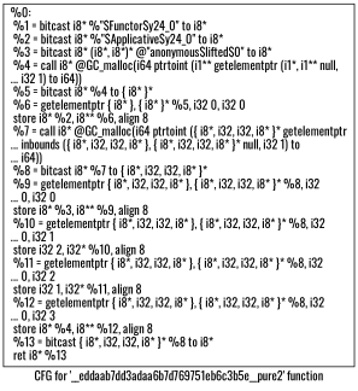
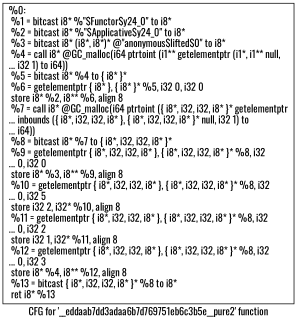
  digraph {
    label="CFG for '__eddaab7dd3adaa6b7d769751eb6c3b5e__pure2' function"
    fontname=Oswald
-   n1 [label="{%0:\l  %1 = bitcast i8* %\"$Functor$y24_0\" to i8*\l  %2 = bitcast i8* %\"$Applicative$y24_0\" to i8*\l  %3 = bitcast i8* (i8*, i8*)* @\"anonymous$lifted$0\" to i8*\l  %4 = call i8* @GC_malloc(i64 ptrtoint (i1** getelementptr (i1*, i1** null,\l... i32 1) to i64))\l  %5 = bitcast i8* %4 to \{ i8* \}*\l  %6 = getelementptr \{ i8* \}, \{ i8* \}* %5, i32 0, i32 0\l  store i8* %2, i8** %6, align 8\l  %7 = call i8* @GC_malloc(i64 ptrtoint (\{ i8*, i32, i32, i8* \}* getelementptr\l... inbounds (\{ i8*, i32, i32, i8* \}, \{ i8*, i32, i32, i8* \}* null, i32 1) to\l... i64))\l  %8 = bitcast i8* %7 to \{ i8*, i32, i32, i8* \}*\l  %9 = getelementptr \{ i8*, i32, i32, i8* \}, \{ i8*, i32, i32, i8* \}* %8, i32\l... 0, i32 0\l  store i8* %3, i8** %9, align 8\l  %10 = getelementptr \{ i8*, i32, i32, i8* \}, \{ i8*, i32, i32, i8* \}* %8, i32\l... 0, i32 1\l  store i32 2, i32* %10, align 8\l  %11 = getelementptr \{ i8*, i32, i32, i8* \}, \{ i8*, i32, i32, i8* \}* %8, i32\l... 0, i32 2\l  store i32 1, i32* %11, align 8\l  %12 = getelementptr \{ i8*, i32, i32, i8* \}, \{ i8*, i32, i32, i8* \}* %8, i32\l... 0, i32 3\l  store i8* %4, i8** %12, align 8\l  %13 = bitcast \{ i8*, i32, i32, i8* \}* %8 to i8*\l  ret i8* %13\l}" shape=record fontname=Oswald]
+   n1 [label="{%0:\l  %1 = bitcast i8* %\"$Functor$y24_0\" to i8*\l  %2 = bitcast i8* %\"$Applicative$y24_0\" to i8*\l  %3 = bitcast i8* (i8*, i8*)* @\"anonymous$lifted$0\" to i8*\l  %4 = call i8* @GC_malloc(i64 ptrtoint (i1** getelementptr (i1*, i1** null,\l... i32 1) to i64))\l  %5 = bitcast i8* %4 to \{ i8* \}*\l  %6 = getelementptr \{ i8* \}, \{ i8* \}* %5, i32 0, i32 0\l  store i8* %2, i8** %6, align 8\l  %7 = call i8* @GC_malloc(i64 ptrtoint (\{ i8*, i32, i32, i8* \}* getelementptr\l... inbounds (\{ i8*, i32, i32, i8* \}, \{ i8*, i32, i32, i8* \}* null, i32 1) to\l... i64))\l  %8 = bitcast i8* %7 to \{ i8*, i32, i32, i8* \}*\l  %9 = getelementptr \{ i8*, i32, i32, i8* \}, \{ i8*, i32, i32, i8* \}* %8, i32\l... 0, i32 0\l  store i8* %3, i8** %9, align 8\l  %10 = getelementptr \{ i8*, i32, i32, i8* \}, \{ i8*, i32, i32, i8* \}* %8, i32\l... 0, i32 5\l  store i32 2, i32* %10, align 8\l  %11 = getelementptr \{ i8*, i32, i32, i8* \}, \{ i8*, i32, i32, i8* \}* %8, i32\l... 0, i32 2\l  store i32 1, i32* %11, align 8\l  %12 = getelementptr \{ i8*, i32, i32, i8* \}, \{ i8*, i32, i32, i8* \}* %8, i32\l... 0, i32 3\l  store i8* %4, i8** %12, align 8\l  %13 = bitcast \{ i8*, i32, i32, i8* \}* %8 to i8*\l  ret i8* %13\l}" shape=record fontname=Oswald]
  }
